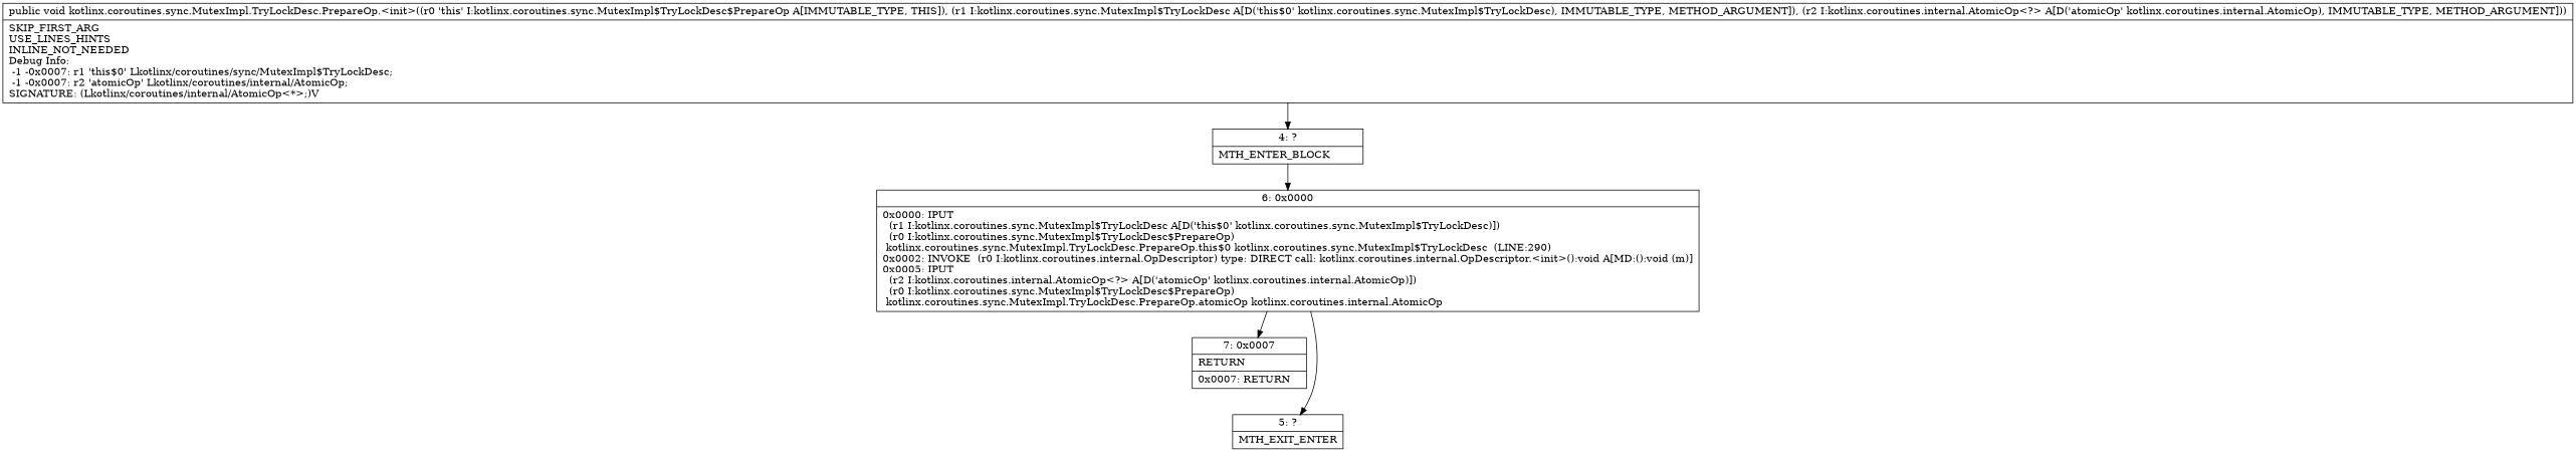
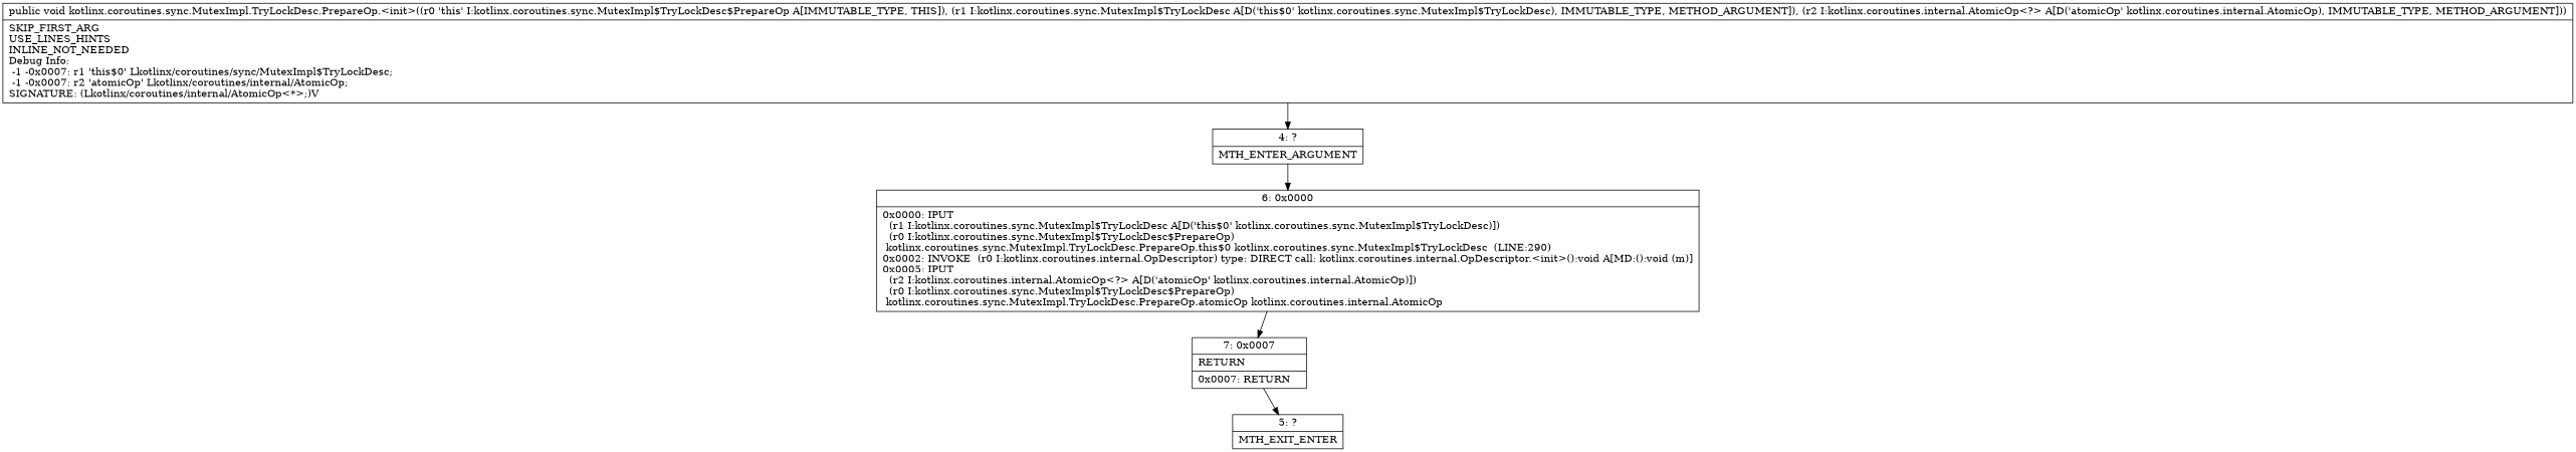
  digraph {
    node [shape=record]
-   n1 [label="{4\:\ ?|MTH_ENTER_BLOCK\l}"]
+   n1 [label="{4\:\ ?|MTH_ENTER_ARGUMENT\l}"]
    n2 [label="{6\:\ 0x0000|0x0000: IPUT  \l  (r1 I:kotlinx.coroutines.sync.MutexImpl$TryLockDesc A[D('this$0' kotlinx.coroutines.sync.MutexImpl$TryLockDesc)])\l  (r0 I:kotlinx.coroutines.sync.MutexImpl$TryLockDesc$PrepareOp)\l kotlinx.coroutines.sync.MutexImpl.TryLockDesc.PrepareOp.this$0 kotlinx.coroutines.sync.MutexImpl$TryLockDesc  (LINE:290)\l0x0002: INVOKE  (r0 I:kotlinx.coroutines.internal.OpDescriptor) type: DIRECT call: kotlinx.coroutines.internal.OpDescriptor.\<init\>():void A[MD:():void (m)]\l0x0005: IPUT  \l  (r2 I:kotlinx.coroutines.internal.AtomicOp\<?\> A[D('atomicOp' kotlinx.coroutines.internal.AtomicOp)])\l  (r0 I:kotlinx.coroutines.sync.MutexImpl$TryLockDesc$PrepareOp)\l kotlinx.coroutines.sync.MutexImpl.TryLockDesc.PrepareOp.atomicOp kotlinx.coroutines.internal.AtomicOp \l}"]
    n3 [label="{7\:\ 0x0007|RETURN\l|0x0007: RETURN   \l}"]
    n4 [label="{5\:\ ?|MTH_EXIT_ENTER\l}"]
    n5 [label="{public void kotlinx.coroutines.sync.MutexImpl.TryLockDesc.PrepareOp.\<init\>((r0 'this' I:kotlinx.coroutines.sync.MutexImpl$TryLockDesc$PrepareOp A[IMMUTABLE_TYPE, THIS]), (r1 I:kotlinx.coroutines.sync.MutexImpl$TryLockDesc A[D('this$0' kotlinx.coroutines.sync.MutexImpl$TryLockDesc), IMMUTABLE_TYPE, METHOD_ARGUMENT]), (r2 I:kotlinx.coroutines.internal.AtomicOp\<?\> A[D('atomicOp' kotlinx.coroutines.internal.AtomicOp), IMMUTABLE_TYPE, METHOD_ARGUMENT]))  | SKIP_FIRST_ARG\lUSE_LINES_HINTS\lINLINE_NOT_NEEDED\lDebug Info:\l  \-1 \-0x0007: r1 'this$0' Lkotlinx\/coroutines\/sync\/MutexImpl$TryLockDesc;\l  \-1 \-0x0007: r2 'atomicOp' Lkotlinx\/coroutines\/internal\/AtomicOp;\lSIGNATURE: (Lkotlinx\/coroutines\/internal\/AtomicOp\<*\>;)V\l}"]
    n1 -> n2
    n2 -> n3
-   n2 -> n4
+   n3 -> n4
    n5 -> n1
  }
